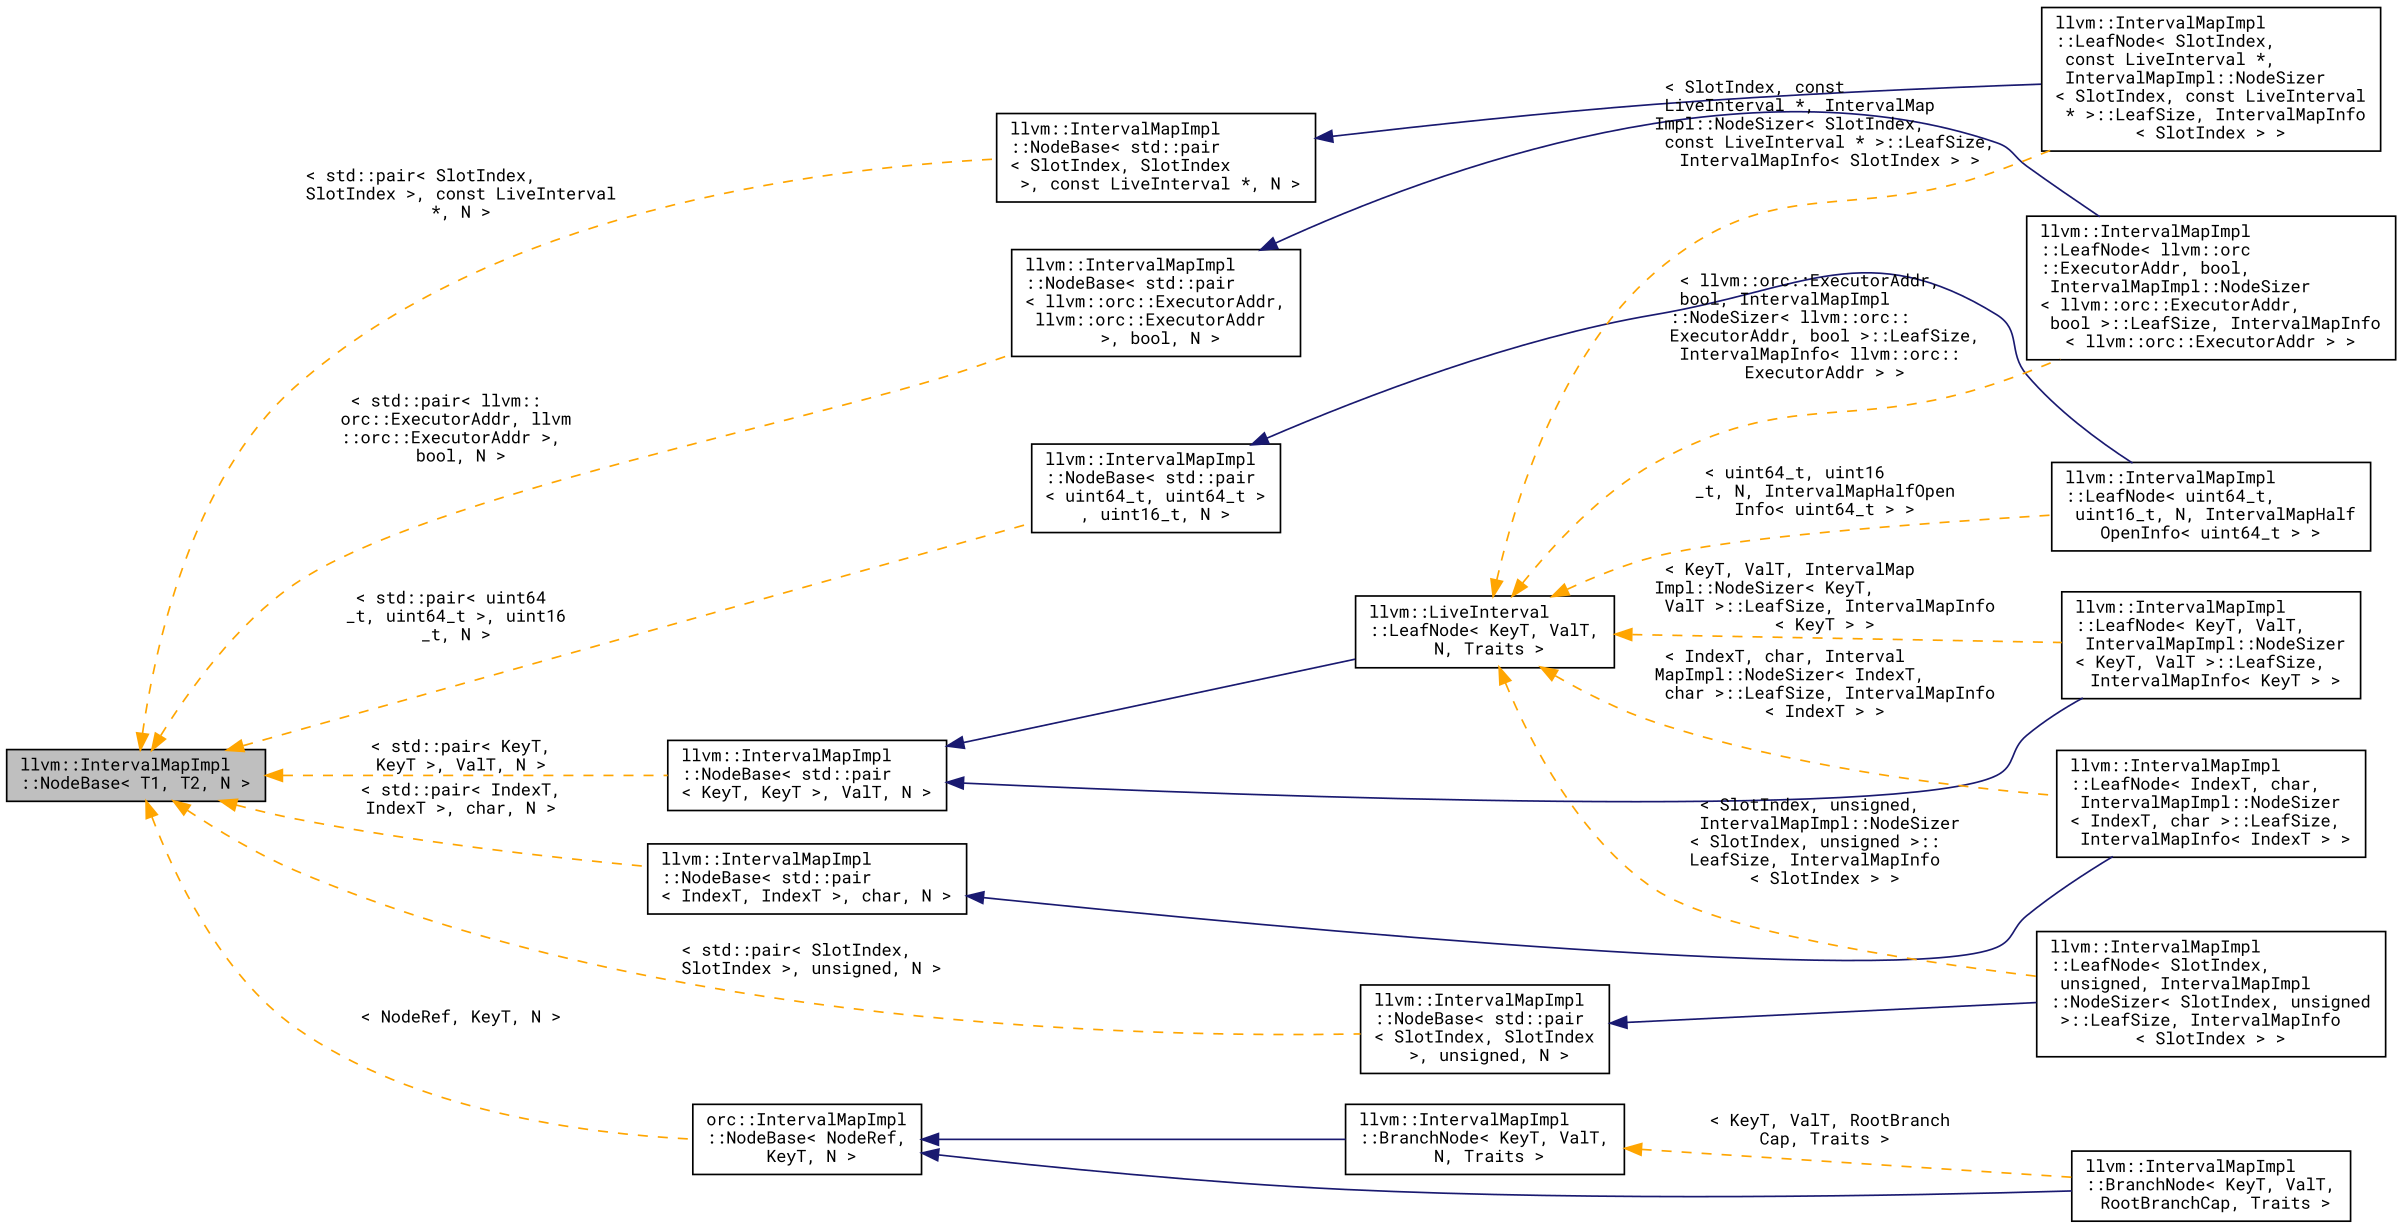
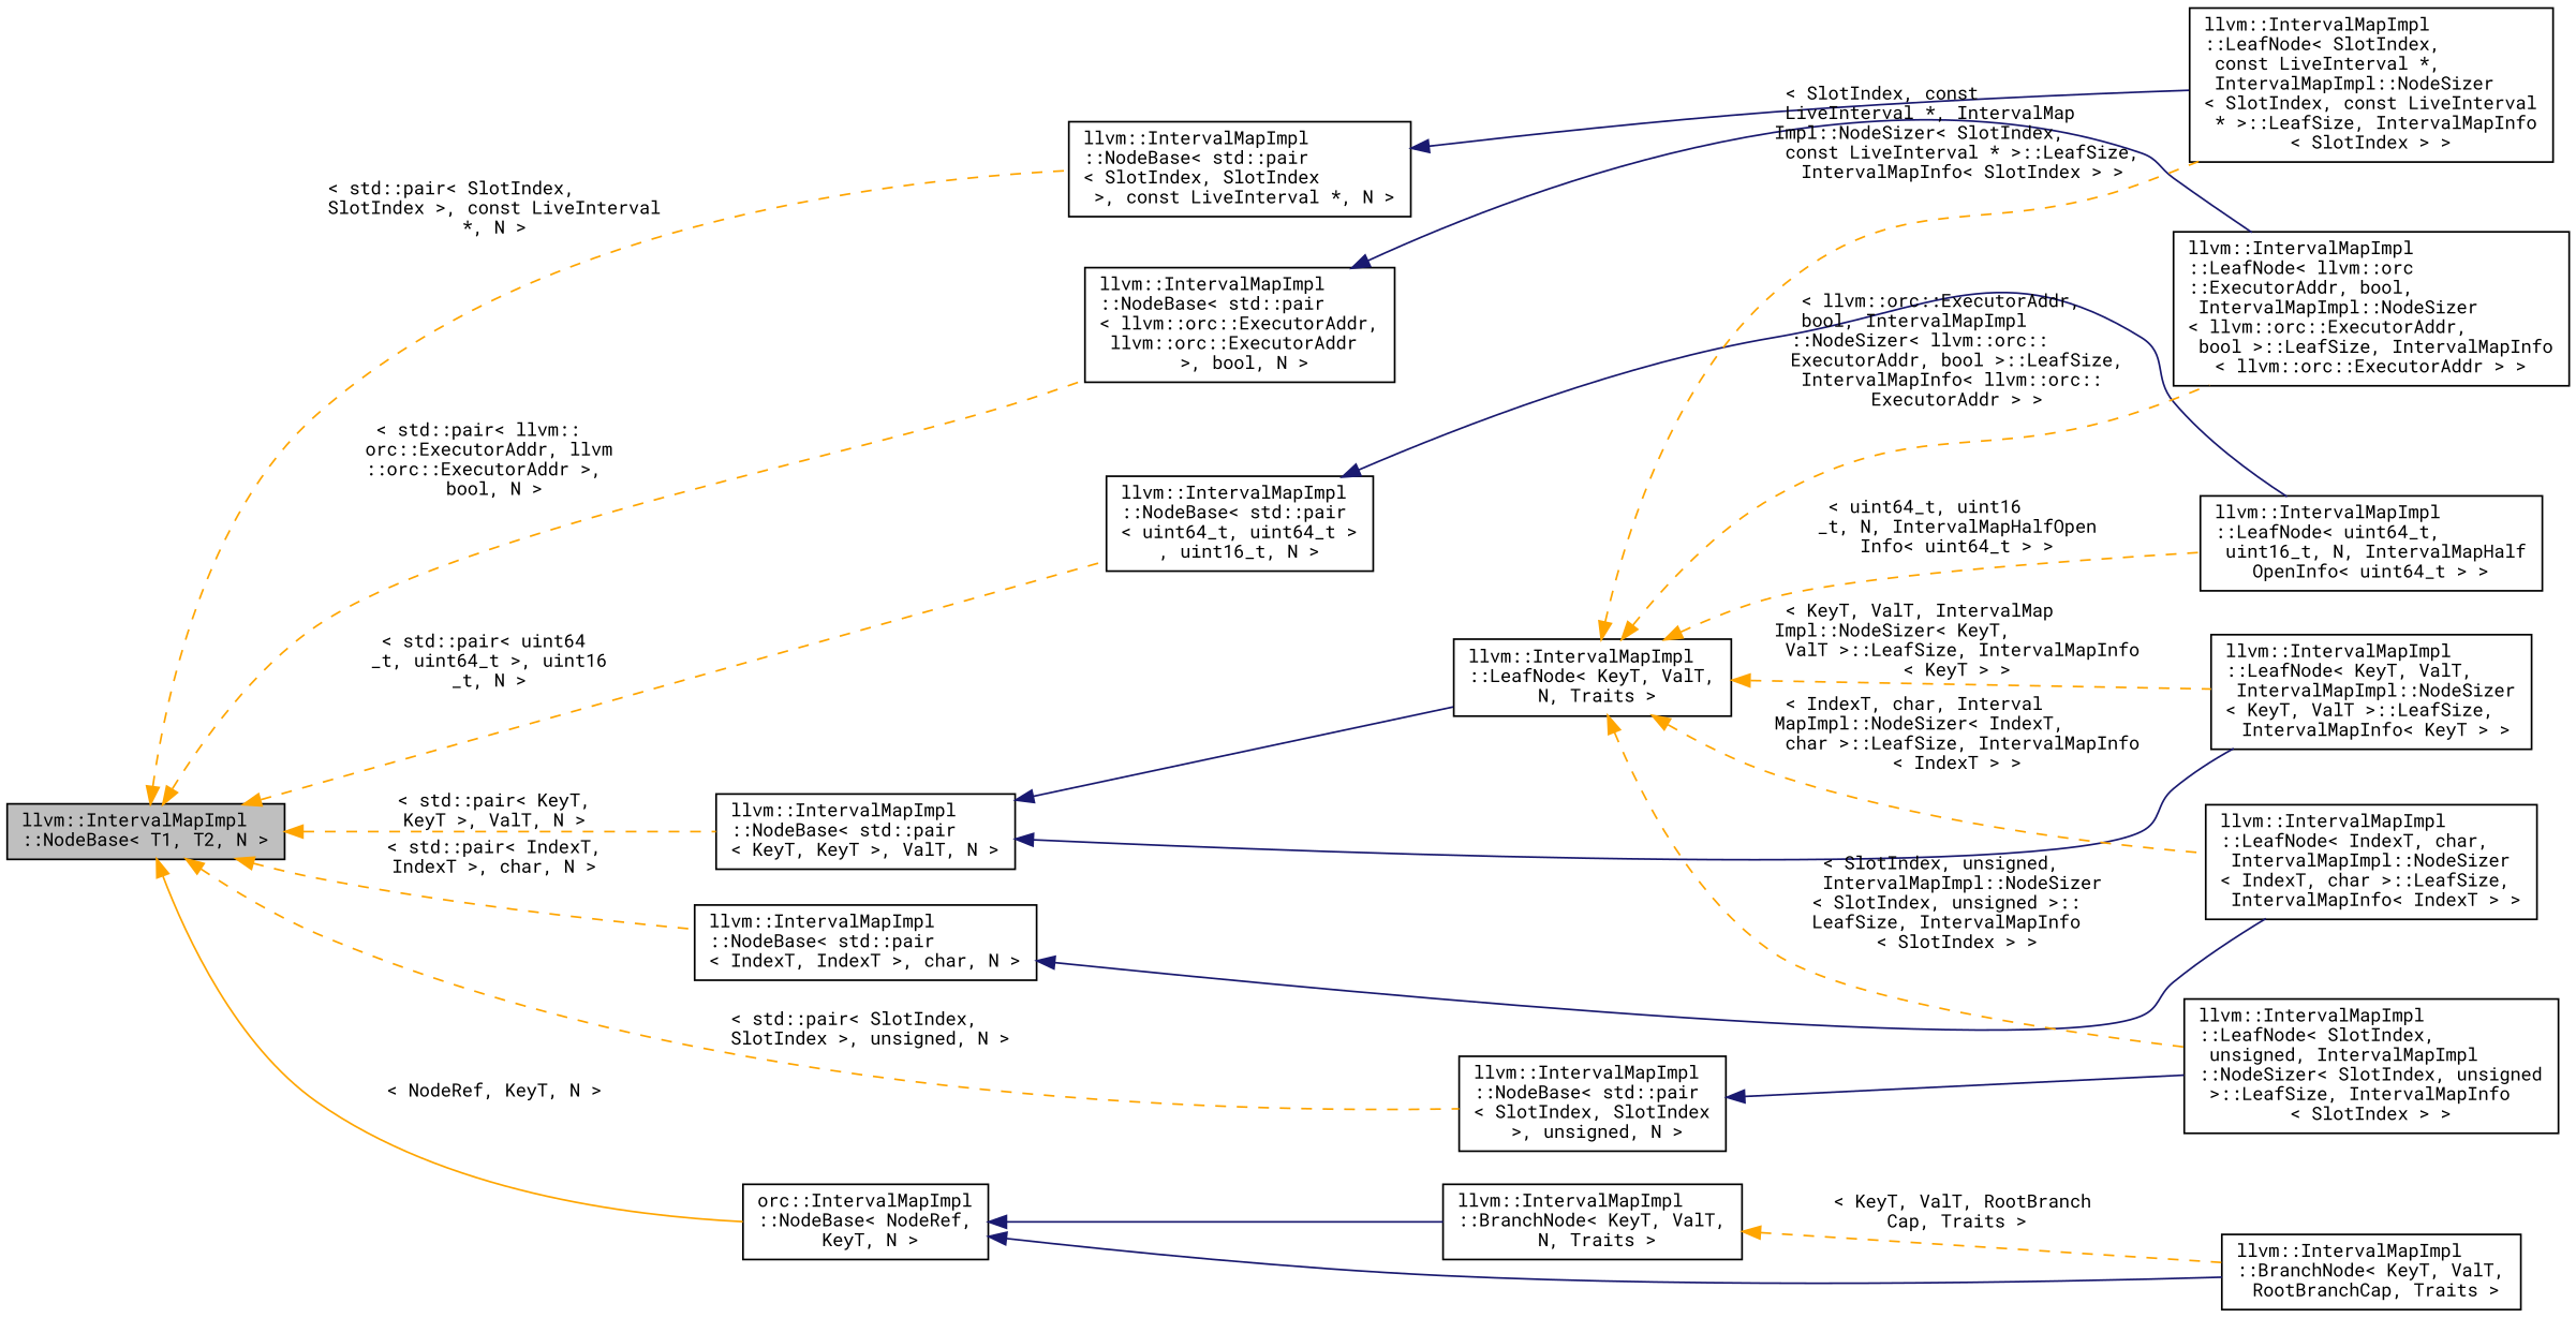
  digraph {
    fontname="Roboto Mono"
    rankdir=LR
    node [color=black fontname="Roboto Mono" fontsize=10 shape=record]
    edge [color=orange dir=back fontname="Roboto Mono" fontsize=10 labelfontname=Helvetica labelfontsize=10 style=dashed]
    n1 [fillcolor=grey75 fontcolor=black height=0.2 label="llvm::IntervalMapImpl\l::NodeBase\< T1, T2, N \>" style=filled width=0.4]
    n2 [height=0.2 label="llvm::IntervalMapImpl\l::NodeBase\< std::pair\l\< SlotIndex, SlotIndex\l \>, const LiveInterval *, N \>" width=0.4]
    n3 [height=0.2 label="llvm::IntervalMapImpl\l::NodeBase\< std::pair\l\< llvm::orc::ExecutorAddr,\l llvm::orc::ExecutorAddr\l \>, bool, N \>" width=0.4]
    n4 [height=0.2 label="llvm::IntervalMapImpl\l::NodeBase\< std::pair\l\< uint64_t, uint64_t \>\l, uint16_t, N \>" width=0.4]
    n5 [height=0.2 label="llvm::IntervalMapImpl\l::NodeBase\< std::pair\l\< SlotIndex, SlotIndex\l \>, unsigned, N \>" width=0.4]
    n6 [height=0.2 label="orc::IntervalMapImpl\l::NodeBase\< NodeRef,\l KeyT, N \>" width=0.4]
    n7 [height=0.2 label="llvm::IntervalMapImpl\l::NodeBase\< std::pair\l\< KeyT, KeyT \>, ValT, N \>" width=0.4]
    n8 [height=0.2 label="llvm::IntervalMapImpl\l::NodeBase\< std::pair\l\< IndexT, IndexT \>, char, N \>" width=0.4]
    n9 [height=0.2 label="llvm::IntervalMapImpl\l::LeafNode\< SlotIndex,\l const LiveInterval *,\l IntervalMapImpl::NodeSizer\l\< SlotIndex, const LiveInterval\l * \>::LeafSize, IntervalMapInfo\l\< SlotIndex \> \>" width=0.4]
    n10 [height=0.2 label="llvm::IntervalMapImpl\l::LeafNode\< llvm::orc\l::ExecutorAddr, bool,\l IntervalMapImpl::NodeSizer\l\< llvm::orc::ExecutorAddr,\l bool \>::LeafSize, IntervalMapInfo\l\< llvm::orc::ExecutorAddr \> \>" width=0.4]
    n11 [height=0.2 label="llvm::IntervalMapImpl\l::LeafNode\< uint64_t,\l uint16_t, N, IntervalMapHalf\lOpenInfo\< uint64_t \> \>" width=0.4]
    n12 [height=0.2 label="llvm::IntervalMapImpl\l::LeafNode\< SlotIndex,\l unsigned, IntervalMapImpl\l::NodeSizer\< SlotIndex, unsigned\l \>::LeafSize, IntervalMapInfo\l\< SlotIndex \> \>" width=0.4]
    n13 [height=0.2 label="llvm::IntervalMapImpl\l::BranchNode\< KeyT, ValT,\l RootBranchCap, Traits \>" width=0.4]
    n14 [height=0.2 label="llvm::IntervalMapImpl\l::BranchNode\< KeyT, ValT,\l N, Traits \>" width=0.4]
    n15 [height=0.2 label="llvm::IntervalMapImpl\l::LeafNode\< KeyT, ValT,\l IntervalMapImpl::NodeSizer\l\< KeyT, ValT \>::LeafSize,\l IntervalMapInfo\< KeyT \> \>" width=0.4]
-   n16 [height=0.2 label="llvm::LiveInterval\l::LeafNode\< KeyT, ValT,\l N, Traits \>" width=0.4]
+   n16 [height=0.2 label="llvm::IntervalMapImpl\l::LeafNode\< KeyT, ValT,\l N, Traits \>" width=0.4]
    n17 [height=0.2 label="llvm::IntervalMapImpl\l::LeafNode\< IndexT, char,\l IntervalMapImpl::NodeSizer\l\< IndexT, char \>::LeafSize,\l IntervalMapInfo\< IndexT \> \>" width=0.4]
    n1 -> n2 [label=" \< std::pair\< SlotIndex,\l SlotIndex \>, const LiveInterval\l *, N \>"]
    n1 -> n3 [label=" \< std::pair\< llvm::\lorc::ExecutorAddr, llvm\l::orc::ExecutorAddr \>,\l bool, N \>"]
    n1 -> n4 [label=" \< std::pair\< uint64\l_t, uint64_t \>, uint16\l_t, N \>"]
    n1 -> n5 [label=" \< std::pair\< SlotIndex,\l SlotIndex \>, unsigned, N \>"]
-   n1 -> n6 [label=" \< NodeRef, KeyT, N \>"]
+   n1 -> n6 [label=" \< NodeRef, KeyT, N \>" style=solid]
    n1 -> n7 [label=" \< std::pair\< KeyT,\l KeyT \>, ValT, N \>"]
    n1 -> n8 [label=" \< std::pair\< IndexT,\l IndexT \>, char, N \>"]
    n2 -> n9 [color=midnightblue style=solid]
    n3 -> n10 [color=midnightblue style=solid]
    n4 -> n11 [color=midnightblue style=solid]
    n5 -> n12 [color=midnightblue style=solid]
    n6 -> n13 [color=midnightblue style=solid]
    n6 -> n14 [color=midnightblue style=solid]
    n7 -> n15 [color=midnightblue style=solid]
    n7 -> n16 [color=midnightblue style=solid]
    n8 -> n17 [color=midnightblue style=solid]
    n14 -> n13 [label=" \< KeyT, ValT, RootBranch\lCap, Traits \>"]
    n16 -> n9 [label=" \< SlotIndex, const\l LiveInterval *, IntervalMap\lImpl::NodeSizer\< SlotIndex,\l const LiveInterval * \>::LeafSize,\l IntervalMapInfo\< SlotIndex \> \>"]
    n16 -> n10 [label=" \< llvm::orc::ExecutorAddr,\l bool, IntervalMapImpl\l::NodeSizer\< llvm::orc::\lExecutorAddr, bool \>::LeafSize,\l IntervalMapInfo\< llvm::orc::\lExecutorAddr \> \>"]
    n16 -> n11 [label=" \< uint64_t, uint16\l_t, N, IntervalMapHalfOpen\lInfo\< uint64_t \> \>"]
    n16 -> n12 [label=" \< SlotIndex, unsigned,\l IntervalMapImpl::NodeSizer\l\< SlotIndex, unsigned \>::\lLeafSize, IntervalMapInfo\l\< SlotIndex \> \>"]
    n16 -> n15 [label=" \< KeyT, ValT, IntervalMap\lImpl::NodeSizer\< KeyT,\l ValT \>::LeafSize, IntervalMapInfo\l\< KeyT \> \>"]
    n16 -> n17 [label=" \< IndexT, char, Interval\lMapImpl::NodeSizer\< IndexT,\l char \>::LeafSize, IntervalMapInfo\l\< IndexT \> \>"]
  }
